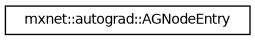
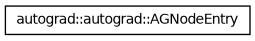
  digraph {
    rankdir=TB
-   n1 [color=black fillcolor=white fontname=Helvetica fontsize=10 height=0.2 label="mxnet::autograd::AGNodeEntry" shape=record style=filled width=0.4]
+   n1 [color=black fillcolor=white fontname=Helvetica fontsize=10 height=0.2 label="autograd::autograd::AGNodeEntry" shape=record style=filled width=0.4]
  }
